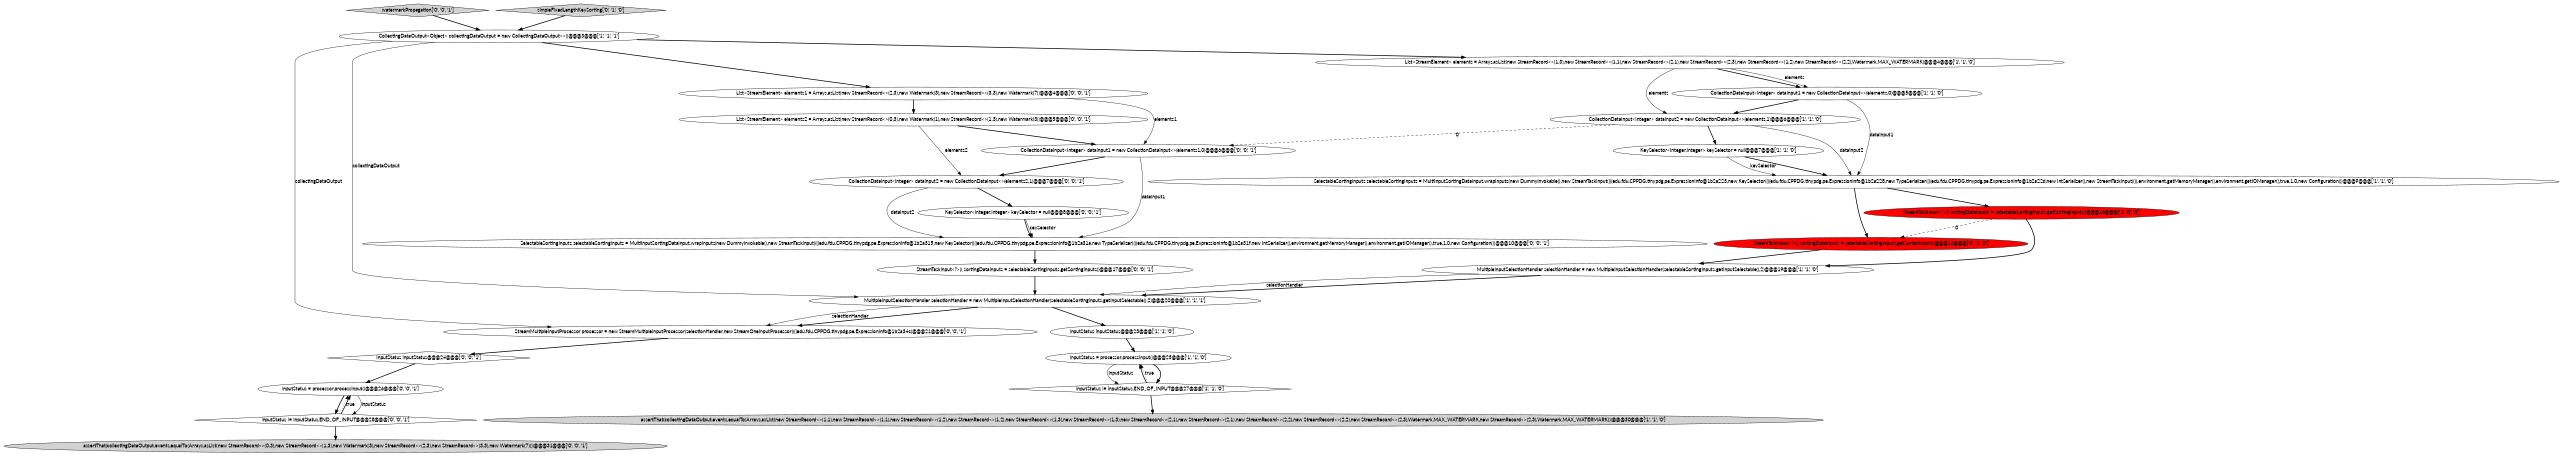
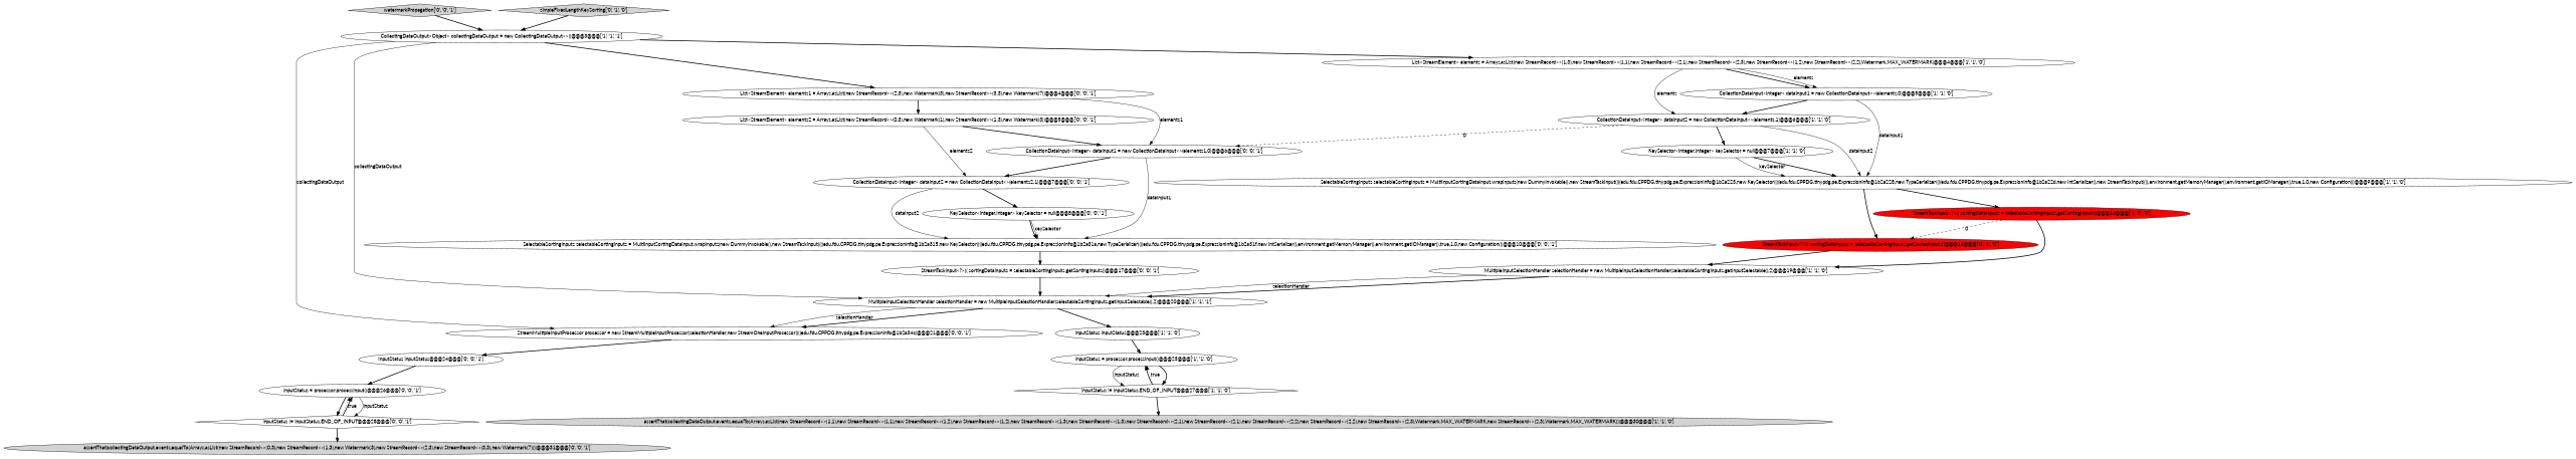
  digraph {
    fontname=Lato
    node [fillcolor=white fontname=Lato shape=ellipse style=filled]
    edge [fontname=Lato style=bold]
    n1 [label="CollectingDataOutput<Object> collectingDataOutput = new CollectingDataOutput<>()@@@3@@@['1', '1', '1']"]
    n2 [label="List<StreamElement> elements = Arrays.asList(new StreamRecord<>(1,3),new StreamRecord<>(1,1),new StreamRecord<>(2,1),new StreamRecord<>(2,3),new StreamRecord<>(1,2),new StreamRecord<>(2,2),Watermark.MAX_WATERMARK)@@@4@@@['1', '1', '0']"]
    n3 [label="List<StreamElement> elements1 = Arrays.asList(new StreamRecord<>(2,3),new Watermark(3),new StreamRecord<>(3,3),new Watermark(7))@@@4@@@['0', '0', '1']"]
    n4 [label="StreamMultipleInputProcessor processor = new StreamMultipleInputProcessor(selectionHandler,new StreamOneInputProcessor((((edu.fdu.CPPDG.tinypdg.pe.ExpressionInfo@1b2a34c)@@@21@@@['0', '0', '1']"]
    n5 [label="MultipleInputSelectionHandler selectionHandler = new MultipleInputSelectionHandler(selectableSortingInputs.getInputSelectable(),2)@@@20@@@['1', '1', '1']"]
    n6 [label="CollectionDataInput<Integer> dataInput2 = new CollectionDataInput<>(elements,1)@@@6@@@['1', '1', '0']"]
    n7 [label="CollectionDataInput<Integer> dataInput1 = new CollectionDataInput<>(elements,0)@@@5@@@['1', '1', '0']"]
    n8 [label="CollectionDataInput<Integer> dataInput1 = new CollectionDataInput<>(elements1,0)@@@6@@@['0', '0', '1']"]
    n9 [label="List<StreamElement> elements2 = Arrays.asList(new StreamRecord<>(0,3),new Watermark(1),new StreamRecord<>(1,3),new Watermark(3))@@@5@@@['0', '0', '1']"]
-   n10 [label="InputStatus inputStatus@@@24@@@['0', '0', '1']" shape=diamond]
+   n10 [label="InputStatus inputStatus@@@24@@@['0', '0', '1']"]
    n11 [label="InputStatus inputStatus@@@23@@@['1', '1', '0']"]
    n12 [label="StreamTaskInput<?>(( sortingDataInputs = selectableSortingInputs.getSortingInputs()@@@17@@@['0', '0', '1']"]
    n13 [fillcolor=lightgray label="assertThat(collectingDataOutput.events,equalTo(Arrays.asList(new StreamRecord<>(0,3),new StreamRecord<>(1,3),new Watermark(3),new StreamRecord<>(2,3),new StreamRecord<>(3,3),new Watermark(7))))@@@31@@@['0', '0', '1']"]
    n14 [label="KeySelector<Integer,Integer> keySelector = null@@@7@@@['1', '1', '0']"]
    n15 [label="SelectableSortingInputs selectableSortingInputs = MultiInputSortingDataInput.wrapInputs(new DummyInvokable(),new StreamTaskInput((((edu.fdu.CPPDG.tinypdg.pe.ExpressionInfo@1b2a223,new KeySelector((((edu.fdu.CPPDG.tinypdg.pe.ExpressionInfo@1b2a228,new TypeSerializer((((edu.fdu.CPPDG.tinypdg.pe.ExpressionInfo@1b2a22d,new IntSerializer(),new StreamTaskInput((((,environment.getMemoryManager(),environment.getIOManager(),true,1.0,new Configuration())@@@9@@@['1', '1', '0']"]
    n16 [fillcolor=red label="StreamTaskInput<?>(( sortingDataInputs = selectableSortingInputs.getSortingInputs()@@@16@@@['1', '0', '0']"]
    n17 [fillcolor=red label="StreamTaskInput<?>(( sortingDataInputs = selectableSortingInputs.getSortedInputs()@@@16@@@['0', '1', '0']"]
    n18 [label="inputStatus = processor.processInput()@@@26@@@['0', '0', '1']"]
    n19 [label="inputStatus != InputStatus.END_OF_INPUT@@@28@@@['0', '0', '1']" shape=diamond]
    n20 [fillcolor=lightgray label="assertThat(collectingDataOutput.events,equalTo(Arrays.asList(new StreamRecord<>(1,1),new StreamRecord<>(1,1),new StreamRecord<>(1,2),new StreamRecord<>(1,2),new StreamRecord<>(1,3),new StreamRecord<>(1,3),new StreamRecord<>(2,1),new StreamRecord<>(2,1),new StreamRecord<>(2,2),new StreamRecord<>(2,2),new StreamRecord<>(2,3),Watermark.MAX_WATERMARK,new StreamRecord<>(2,3),Watermark.MAX_WATERMARK)))@@@30@@@['1', '1', '0']"]
    n21 [label="MultipleInputSelectionHandler selectionHandler = new MultipleInputSelectionHandler(selectableSortingInputs.getInputSelectable(),2)@@@19@@@['1', '1', '0']"]
    n22 [label="CollectionDataInput<Integer> dataInput2 = new CollectionDataInput<>(elements2,1)@@@7@@@['0', '0', '1']"]
    n23 [label="SelectableSortingInputs selectableSortingInputs = MultiInputSortingDataInput.wrapInputs(new DummyInvokable(),new StreamTaskInput((((edu.fdu.CPPDG.tinypdg.pe.ExpressionInfo@1b2a315,new KeySelector((((edu.fdu.CPPDG.tinypdg.pe.ExpressionInfo@1b2a31a,new TypeSerializer((((edu.fdu.CPPDG.tinypdg.pe.ExpressionInfo@1b2a31f,new IntSerializer(),environment.getMemoryManager(),environment.getIOManager(),true,1.0,new Configuration())@@@10@@@['0', '0', '1']"]
    n24 [fillcolor=lightgray label="watermarkPropagation['0', '0', '1']" shape=diamond]
    n25 [label="KeySelector<Integer,Integer> keySelector = null@@@8@@@['0', '0', '1']"]
    n26 [fillcolor=lightgray label="simpleFixedLengthKeySorting['0', '1', '0']" shape=diamond]
    n27 [label="inputStatus = processor.processInput()@@@25@@@['1', '1', '0']"]
    n28 [label="inputStatus != InputStatus.END_OF_INPUT@@@27@@@['1', '1', '0']" shape=diamond]
    n1 -> n2
    n1 -> n3
    n1 -> n4 [label=collectingDataOutput style=solid]
    n1 -> n5 [label=collectingDataOutput style=solid]
    n2 -> n6 [label=elements style=solid]
    n2 -> n7
    n2 -> n7 [label=elements style=solid]
    n3 -> n8 [label=elements1 style=solid]
    n3 -> n9
    n4 -> n10
    n5 -> n4
    n5 -> n4 [label=selectionHandler style=solid]
    n5 -> n11
    n6 -> n8 [label=0 style=dashed]
    n6 -> n14
    n6 -> n15 [label=dataInput2 style=solid]
    n7 -> n6
    n7 -> n15 [label=dataInput1 style=solid]
    n8 -> n22
    n8 -> n23 [label=dataInput1 style=solid]
    n9 -> n8
    n9 -> n22 [label=elements2 style=solid]
    n10 -> n18
    n11 -> n27
    n12 -> n5
    n14 -> n15
    n14 -> n15 [label=keySelector style=solid]
    n15 -> n16
    n15 -> n17
    n16 -> n17 [label=0 style=dashed]
    n16 -> n21
    n17 -> n21
    n18 -> n19 [label=inputStatus style=solid]
    n18 -> n19
    n19 -> n13
    n19 -> n18 [label=true style=dotted]
    n19 -> n18
    n21 -> n5
    n21 -> n5 [label=selectionHandler style=solid]
    n22 -> n23 [label=dataInput2 style=solid]
    n22 -> n25
    n23 -> n12
    n24 -> n1
    n25 -> n23
    n25 -> n23 [label=keySelector style=solid]
    n26 -> n1
    n27 -> n28
    n27 -> n28 [label=inputStatus style=solid]
    n28 -> n20
    n28 -> n27
    n28 -> n27 [label=true style=dotted]
  }
